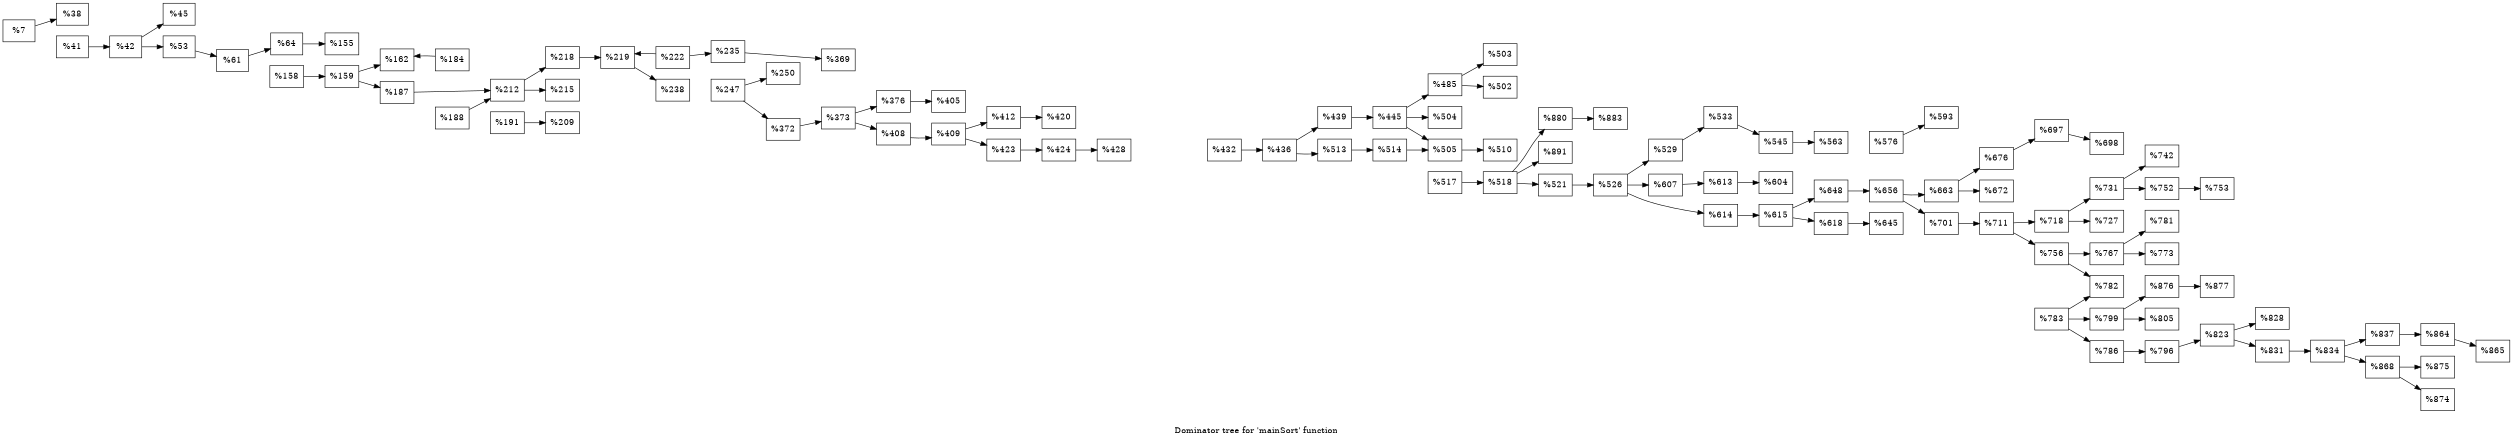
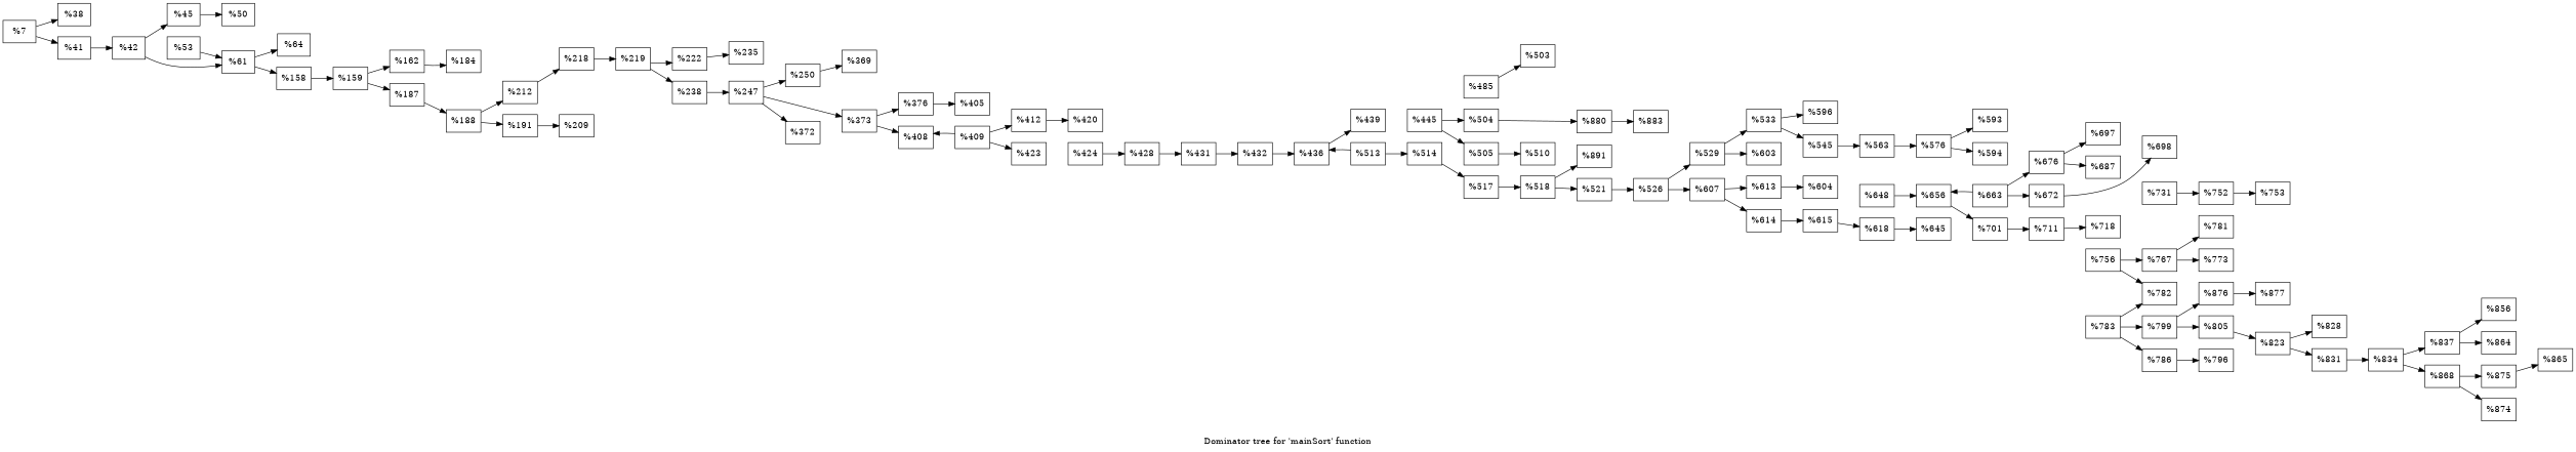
  digraph {
    label="Dominator tree for 'mainSort' function"
    rankdir=LR
    node [shape=record]
    n1 [label="{%7}"]
    n2 [label="{%38}"]
    n3 [label="{%41}"]
    n4 [label="{%42}"]
    n5 [label="{%45}"]
    n6 [label="{%53}"]
+   n7 [label="{%50}"]
    n8 [label="{%61}"]
    n9 [label="{%64}"]
    n10 [label="{%158}"]
-   n11 [label="{%155}"]
    n12 [label="{%159}"]
    n13 [label="{%162}"]
    n14 [label="{%187}"]
    n15 [label="{%184}"]
    n16 [label="{%188}"]
    n17 [label="{%191}"]
    n18 [label="{%212}"]
    n19 [label="{%209}"]
-   n20 [label="{%215}"]
    n21 [label="{%218}"]
    n22 [label="{%219}"]
    n23 [label="{%222}"]
    n24 [label="{%238}"]
    n25 [label="{%235}"]
    n26 [label="{%247}"]
    n27 [label="{%250}"]
    n28 [label="{%372}"]
    n29 [label="{%369}"]
    n30 [label="{%373}"]
    n31 [label="{%376}"]
    n32 [label="{%408}"]
    n33 [label="{%405}"]
    n34 [label="{%409}"]
    n35 [label="{%412}"]
    n36 [label="{%423}"]
    n37 [label="{%420}"]
    n38 [label="{%424}"]
    n39 [label="{%428}"]
+   n40 [label="{%431}"]
    n41 [label="{%432}"]
    n42 [label="{%436}"]
    n43 [label="{%439}"]
    n44 [label="{%513}"]
    n45 [label="{%445}"]
    n46 [label="{%514}"]
    n47 [label="{%485}"]
    n48 [label="{%505}"]
    n49 [label="{%504}"]
    n50 [label="{%517}"]
-   n51 [label="{%502}"]
    n52 [label="{%503}"]
    n53 [label="{%510}"]
    n54 [label="{%518}"]
    n55 [label="{%521}"]
    n56 [label="{%891}"]
    n57 [label="{%880}"]
    n58 [label="{%526}"]
    n59 [label="{%883}"]
    n60 [label="{%529}"]
    n61 [label="{%607}"]
    n62 [label="{%533}"]
+   n63 [label="{%603}"]
    n64 [label="{%613}"]
    n65 [label="{%614}"]
+   n66 [label="{%596}"]
    n67 [label="{%545}"]
    n68 [label="{%604}"]
    n69 [label="{%615}"]
    n70 [label="{%563}"]
    n71 [label="{%576}"]
    n72 [label="{%593}"]
+   n73 [label="{%594}"]
    n74 [label="{%618}"]
    n75 [label="{%648}"]
    n76 [label="{%645}"]
    n77 [label="{%656}"]
    n78 [label="{%663}"]
    n79 [label="{%701}"]
    n80 [label="{%672}"]
    n81 [label="{%676}"]
    n82 [label="{%711}"]
    n83 [label="{%697}"]
+   n84 [label="{%687}"]
    n85 [label="{%718}"]
    n86 [label="{%756}"]
    n87 [label="{%698}"]
-   n88 [label="{%727}"]
    n89 [label="{%731}"]
    n90 [label="{%782}"]
    n91 [label="{%767}"]
    n92 [label="{%752}"]
-   n93 [label="{%742}"]
    n94 [label="{%773}"]
    n95 [label="{%781}"]
    n96 [label="{%753}"]
    n97 [label="{%783}"]
    n98 [label="{%786}"]
    n99 [label="{%799}"]
    n100 [label="{%796}"]
    n101 [label="{%805}"]
    n102 [label="{%876}"]
    n103 [label="{%823}"]
    n104 [label="{%877}"]
    n105 [label="{%828}"]
    n106 [label="{%831}"]
    n107 [label="{%834}"]
    n108 [label="{%837}"]
    n109 [label="{%868}"]
+   n110 [label="{%856}"]
    n111 [label="{%864}"]
    n112 [label="{%875}"]
    n113 [label="{%874}"]
    n114 [label="{%865}"]
    n1 -> n2
+   n1 -> n3
    n3 -> n4
    n4 -> n5
-   n4 -> n6
+   n4 -> n8
+   n5 -> n7
    n6 -> n8
    n8 -> n9
-   n9 -> n11
+   n8 -> n10
    n10 -> n12
    n12 -> n13
    n12 -> n14
-   n15 -> n13
-   n14 -> n18
+   n13 -> n15
+   n14 -> n16
+   n16 -> n17
    n16 -> n18
    n17 -> n19
-   n18 -> n20
    n18 -> n21
    n21 -> n22
-   n23 -> n22
+   n22 -> n23
    n22 -> n24
    n23 -> n25
+   n24 -> n26
    n26 -> n27
    n26 -> n28
-   n25 -> n29
-   n28 -> n30
+   n27 -> n29
+   n26 -> n30
    n30 -> n31
    n30 -> n32
    n31 -> n33
-   n32 -> n34
+   n34 -> n32
    n34 -> n35
    n34 -> n36
    n35 -> n37
-   n36 -> n38
    n38 -> n39
+   n39 -> n40
+   n40 -> n41
    n41 -> n42
    n42 -> n43
-   n42 -> n44
-   n43 -> n45
+   n44 -> n42
    n44 -> n46
-   n45 -> n47
    n45 -> n48
    n45 -> n49
-   n46 -> n48
-   n47 -> n51
+   n46 -> n50
    n47 -> n52
    n48 -> n53
    n50 -> n54
    n54 -> n55
    n54 -> n56
-   n54 -> n57
+   n49 -> n57
    n55 -> n58
    n57 -> n59
    n58 -> n60
    n58 -> n61
    n60 -> n62
+   n60 -> n63
    n61 -> n64
-   n58 -> n65
+   n61 -> n65
+   n62 -> n66
    n62 -> n67
    n64 -> n68
    n65 -> n69
    n67 -> n70
    n69 -> n74
-   n69 -> n75
+   n70 -> n71
    n71 -> n72
+   n71 -> n73
    n74 -> n76
    n75 -> n77
-   n77 -> n78
+   n78 -> n77
    n77 -> n79
    n78 -> n80
    n78 -> n81
    n79 -> n82
    n81 -> n83
+   n81 -> n84
    n82 -> n85
-   n82 -> n86
-   n83 -> n87
-   n85 -> n88
-   n85 -> n89
+   n80 -> n87
    n86 -> n90
    n86 -> n91
    n89 -> n92
-   n89 -> n93
    n91 -> n94
    n91 -> n95
    n92 -> n96
    n97 -> n90
    n97 -> n98
    n97 -> n99
    n98 -> n100
    n99 -> n101
    n99 -> n102
-   n100 -> n103
+   n101 -> n103
    n102 -> n104
    n103 -> n105
    n103 -> n106
    n106 -> n107
    n107 -> n108
    n107 -> n109
+   n108 -> n110
    n108 -> n111
    n109 -> n112
    n109 -> n113
-   n111 -> n114
+   n112 -> n114
  }
